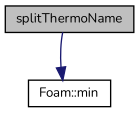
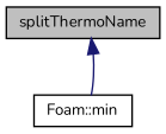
  digraph {
    rankdir=TB
    fontname=Nunito
    node [color=black fontname=Nunito fontsize=10 shape=record]
    n1 [fillcolor=grey75 fontcolor=black height=0.2 label=splitThermoName style=filled width=0.4]
    n2 [height=0.2 label="Foam::min" width=0.4]
-   n1 -> n2 [color=midnightblue fontname=Nunito fontsize=10 labelfontname=FreeSans labelfontsize=10 style=solid]
+   n2 -> n1 [color=midnightblue fontname=Nunito fontsize=10 labelfontname=FreeSans labelfontsize=10 style=solid]
  }
